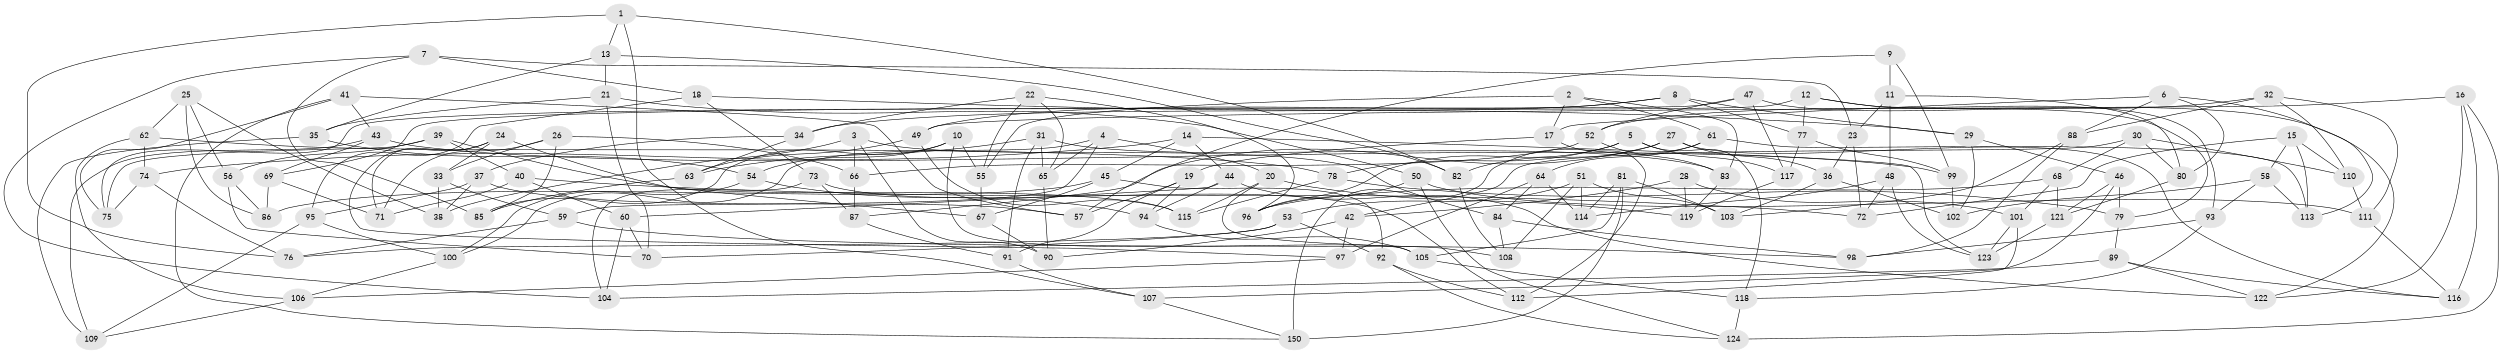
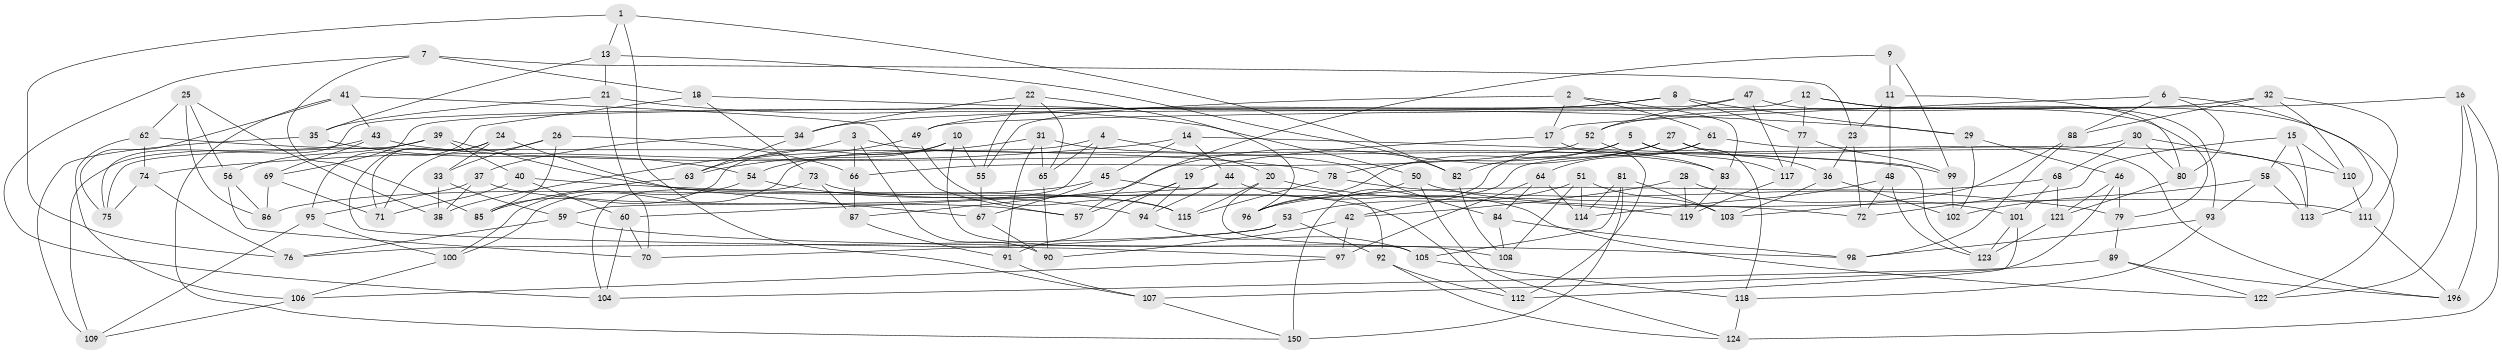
  graph {
    fontname=Lato
    node [color=gray90 fontname=Lato style=filled]
    edge [fontname=Lato]
    1
    13
    76
    82
    107
    21
    35
    108
    n9 [label=150]
    2
    17
    55
    61
    83
    19
    112
    67
    113
    64
    119
    3
    38
    66
    84
    90
    87
    98
    4
    20
    59
    65
    100
    115
    106
    5
    78
    96
    117
    118
    79
    124
    6
    80
    88
    121
    103
    7
    18
    23
    85
    104
    29
    73
    95
    72
    36
    8
    34
    49
    77
    46
    102
    63
    37
    99
    9
    11
    57
    48
    28
    42
    101
    10
    54
    105
    94
    123
    114
    12
    75
    93
    89
    50
    70
    109
    14
    44
    45
    74
    122
    60
    86
    92
    15
    58
    110
    111
    16
-   116
+   116 [label=196]
    91
    22
    24
    33
    71
    97
    25
    56
    62
    26
    27
    30
    68
    31
    32
    52
    39
    40
    41
    43
    69
    47
    51
    53
    81
    1 -- 13
    1 -- 76
    1 -- 82
    1 -- 107
    13 -- 82
    13 -- 21
    13 -- 35
    82 -- 108
    107 -- n9
    21 -- 35
    21 -- 50
    21 -- 70
    35 -- 54
    35 -- 109
    2 -- 17
    2 -- 55
    2 -- 61
    2 -- 83
    17 -- 19
    17 -- 112
    55 -- 67
    61 -- n9
    61 -- 113
    61 -- 64
    83 -- 119
    19 -- 57
    19 -- 94
    19 -- 91
    67 -- 90
    64 -- 84
    64 -- 114
    64 -- 97
    3 -- 38
    3 -- 66
    3 -- 84
    3 -- 90
    66 -- 87
    84 -- 108
    84 -- 98
    87 -- 91
    4 -- 20
    4 -- 59
    4 -- 65
    4 -- 100
    20 -- 108
    20 -- 119
    20 -- 115
    59 -- 76
    59 -- 98
    65 -- 90
    100 -- 106
    106 -- 109
    5 -- 78
    5 -- 96
    5 -- 117
    5 -- 118
    78 -- 115
    78 -- 79
    117 -- 119
    118 -- 124
    79 -- 89
    6 -- 17
    6 -- 113
    6 -- 80
    6 -- 88
    80 -- 121
    88 -- 98
    88 -- 103
    121 -- 123
    7 -- 18
    7 -- 23
    7 -- 85
    7 -- 104
    18 -- 29
    18 -- 73
    18 -- 95
    23 -- 72
    23 -- 36
    29 -- 46
    29 -- 102
    73 -- 112
    73 -- 87
    73 -- 104
    95 -- 100
    95 -- 109
    36 -- 103
    36 -- 102
    8 -- 29
    8 -- 34
    8 -- 49
    8 -- 77
    34 -- 63
    34 -- 37
    49 -- 115
    49 -- 63
    77 -- 117
    77 -- 99
    46 -- 107
    46 -- 79
    46 -- 121
    63 -- 85
    37 -- 38
    37 -- 95
    37 -- 57
    99 -- 102
    9 -- 99
    9 -- 11
    9 -- 57
    11 -- 80
    11 -- 23
    11 -- 48
    48 -- 72
    48 -- 123
    48 -- 114
    28 -- 119
    28 -- 42
    28 -- 101
    42 -- 90
    42 -- 97
    101 -- 112
    101 -- 123
    10 -- 55
    10 -- 85
    10 -- 54
    10 -- 105
    54 -- 100
    54 -- 94
    105 -- 118
    94 -- 105
    12 -- 79
    12 -- 77
    12 -- 75
    12 -- 93
    93 -- 98
    93 -- 118
    89 -- 104
    89 -- 122
    89 -- 116
    50 -- 96
    50 -- 124
    50 -- 111
    14 -- 123
    14 -- 44
    14 -- 45
    14 -- 74
    44 -- 94
    44 -- 122
    44 -- 60
    45 -- 67
    45 -- 86
    45 -- 92
    74 -- 76
    74 -- 75
    60 -- 104
    60 -- 70
    92 -- 112
    92 -- 124
    15 -- 113
    15 -- 72
    15 -- 58
    15 -- 110
    58 -- 113
    58 -- 102
    58 -- 93
    110 -- 111
    111 -- 116
    16 -- 124
    16 -- 49
    16 -- 122
    16 -- 116
    91 -- 107
    22 -- 55
    22 -- 65
    22 -- 96
    22 -- 34
    24 -- 67
    24 -- 33
    24 -- 71
    24 -- 97
    33 -- 38
    33 -- 59
    97 -- 106
    25 -- 38
    25 -- 86
    25 -- 56
    25 -- 62
    56 -- 70
    56 -- 86
    62 -- 106
    62 -- 78
    62 -- 74
    26 -- 66
    26 -- 85
    26 -- 33
    26 -- 71
    27 -- 82
    27 -- 87
    27 -- 36
    27 -- 116
    30 -- 80
    30 -- 42
    30 -- 110
    30 -- 68
    68 -- 96
    68 -- 121
    68 -- 101
    31 -- 83
    31 -- 65
    31 -- 63
    31 -- 91
    32 -- 88
    32 -- 110
    32 -- 111
    32 -- 52
    52 -- 83
    52 -- 66
    39 -- 115
    39 -- 75
    39 -- 56
    39 -- 40
    40 -- 72
    40 -- 60
    40 -- 71
    41 -- n9
    41 -- 57
    41 -- 75
    41 -- 43
    43 -- 99
    43 -- 109
    43 -- 69
    69 -- 86
    69 -- 71
    47 -- 117
    47 -- 122
    47 -- 52
    47 -- 69
    51 -- 108
    51 -- 103
    51 -- 114
    51 -- 53
    53 -- 76
    53 -- 70
    53 -- 92
    81 -- n9
    81 -- 103
    81 -- 105
    81 -- 114
  }
